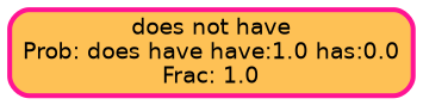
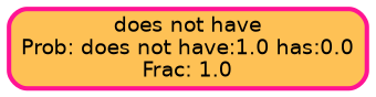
  graph {
    ranksep="0 equally"
    splines=straight
    rankdir=LR
-   n1 [color=deeppink fillcolor="#fec155" fontcolor=black fontname=helvetica label="does not have\nProb: does have have:1.0 has:0.0\nFrac: 1.0" penwidth=3 shape=box style="filled, rounded"]
+   n1 [color=deeppink fillcolor="#fec155" fontcolor=black fontname=helvetica label="does not have\nProb: does not have:1.0 has:0.0\nFrac: 1.0" penwidth=3 shape=box style="filled, rounded"]
    subgraph sub_1 {
      rank=same
    }
  }
